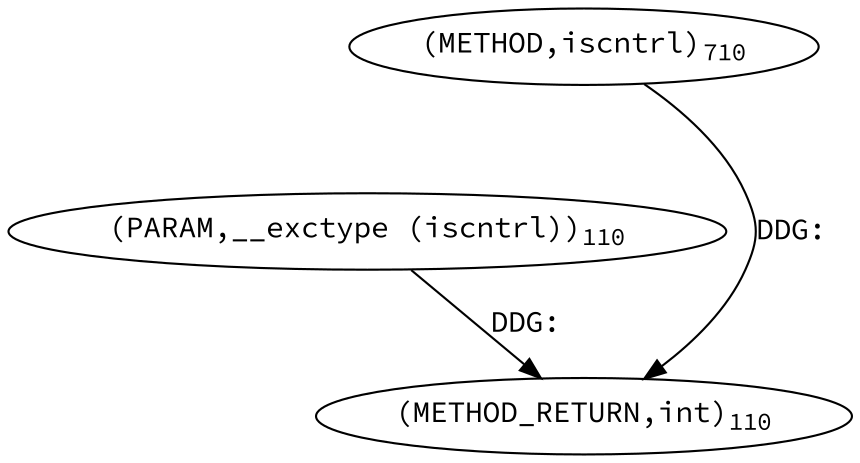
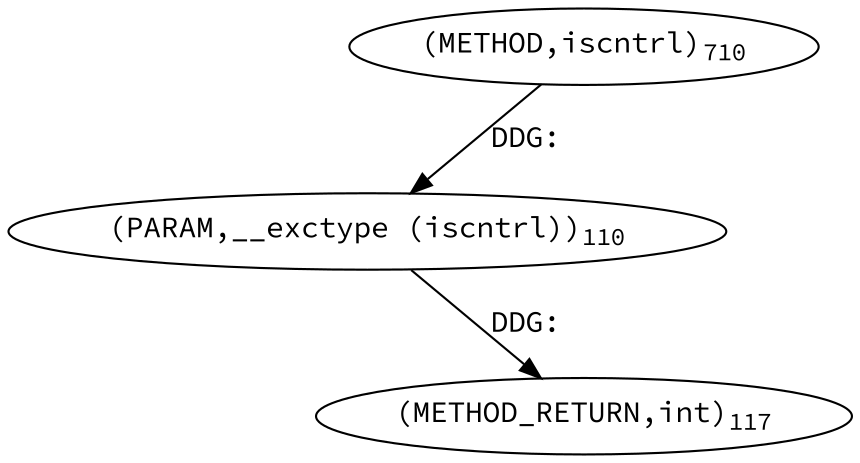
  digraph {
    fontname="Source Code Pro"
    node [fontname="Source Code Pro"]
    edge [fontname="Source Code Pro"]
    n1 [label=<(METHOD,iscntrl)<SUB>710</SUB>>]
    n2 [label=<(PARAM,__exctype (iscntrl))<SUB>110</SUB>>]
-   n3 [label=<(METHOD_RETURN,int)<SUB>110</SUB>>]
-   n1 -> n3 [label="DDG: "]
+   n3 [label=<(METHOD_RETURN,int)<SUB>117</SUB>>]
+   n1 -> n2 [label="DDG: "]
    n2 -> n3 [label="DDG: "]
  }
